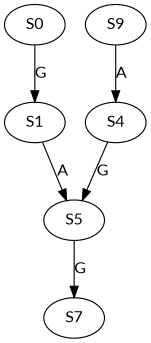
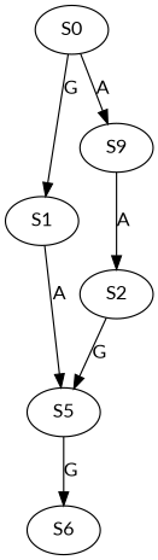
  strict digraph {
    fontname=Lato
    node [fontname=Lato]
    edge [fontname=Lato]
    S0
    S1
    n3 [label=S9]
    S5
-   S4
-   S6 [label=S7]
+   S4 [label=S2]
+   S6
    S0 -> S1 [label=G]
+   S0 -> n3 [label=A]
    S1 -> S5 [label=A]
    n3 -> S4 [label=A]
    S5 -> S6 [label=G]
    S4 -> S5 [label=G]
  }
